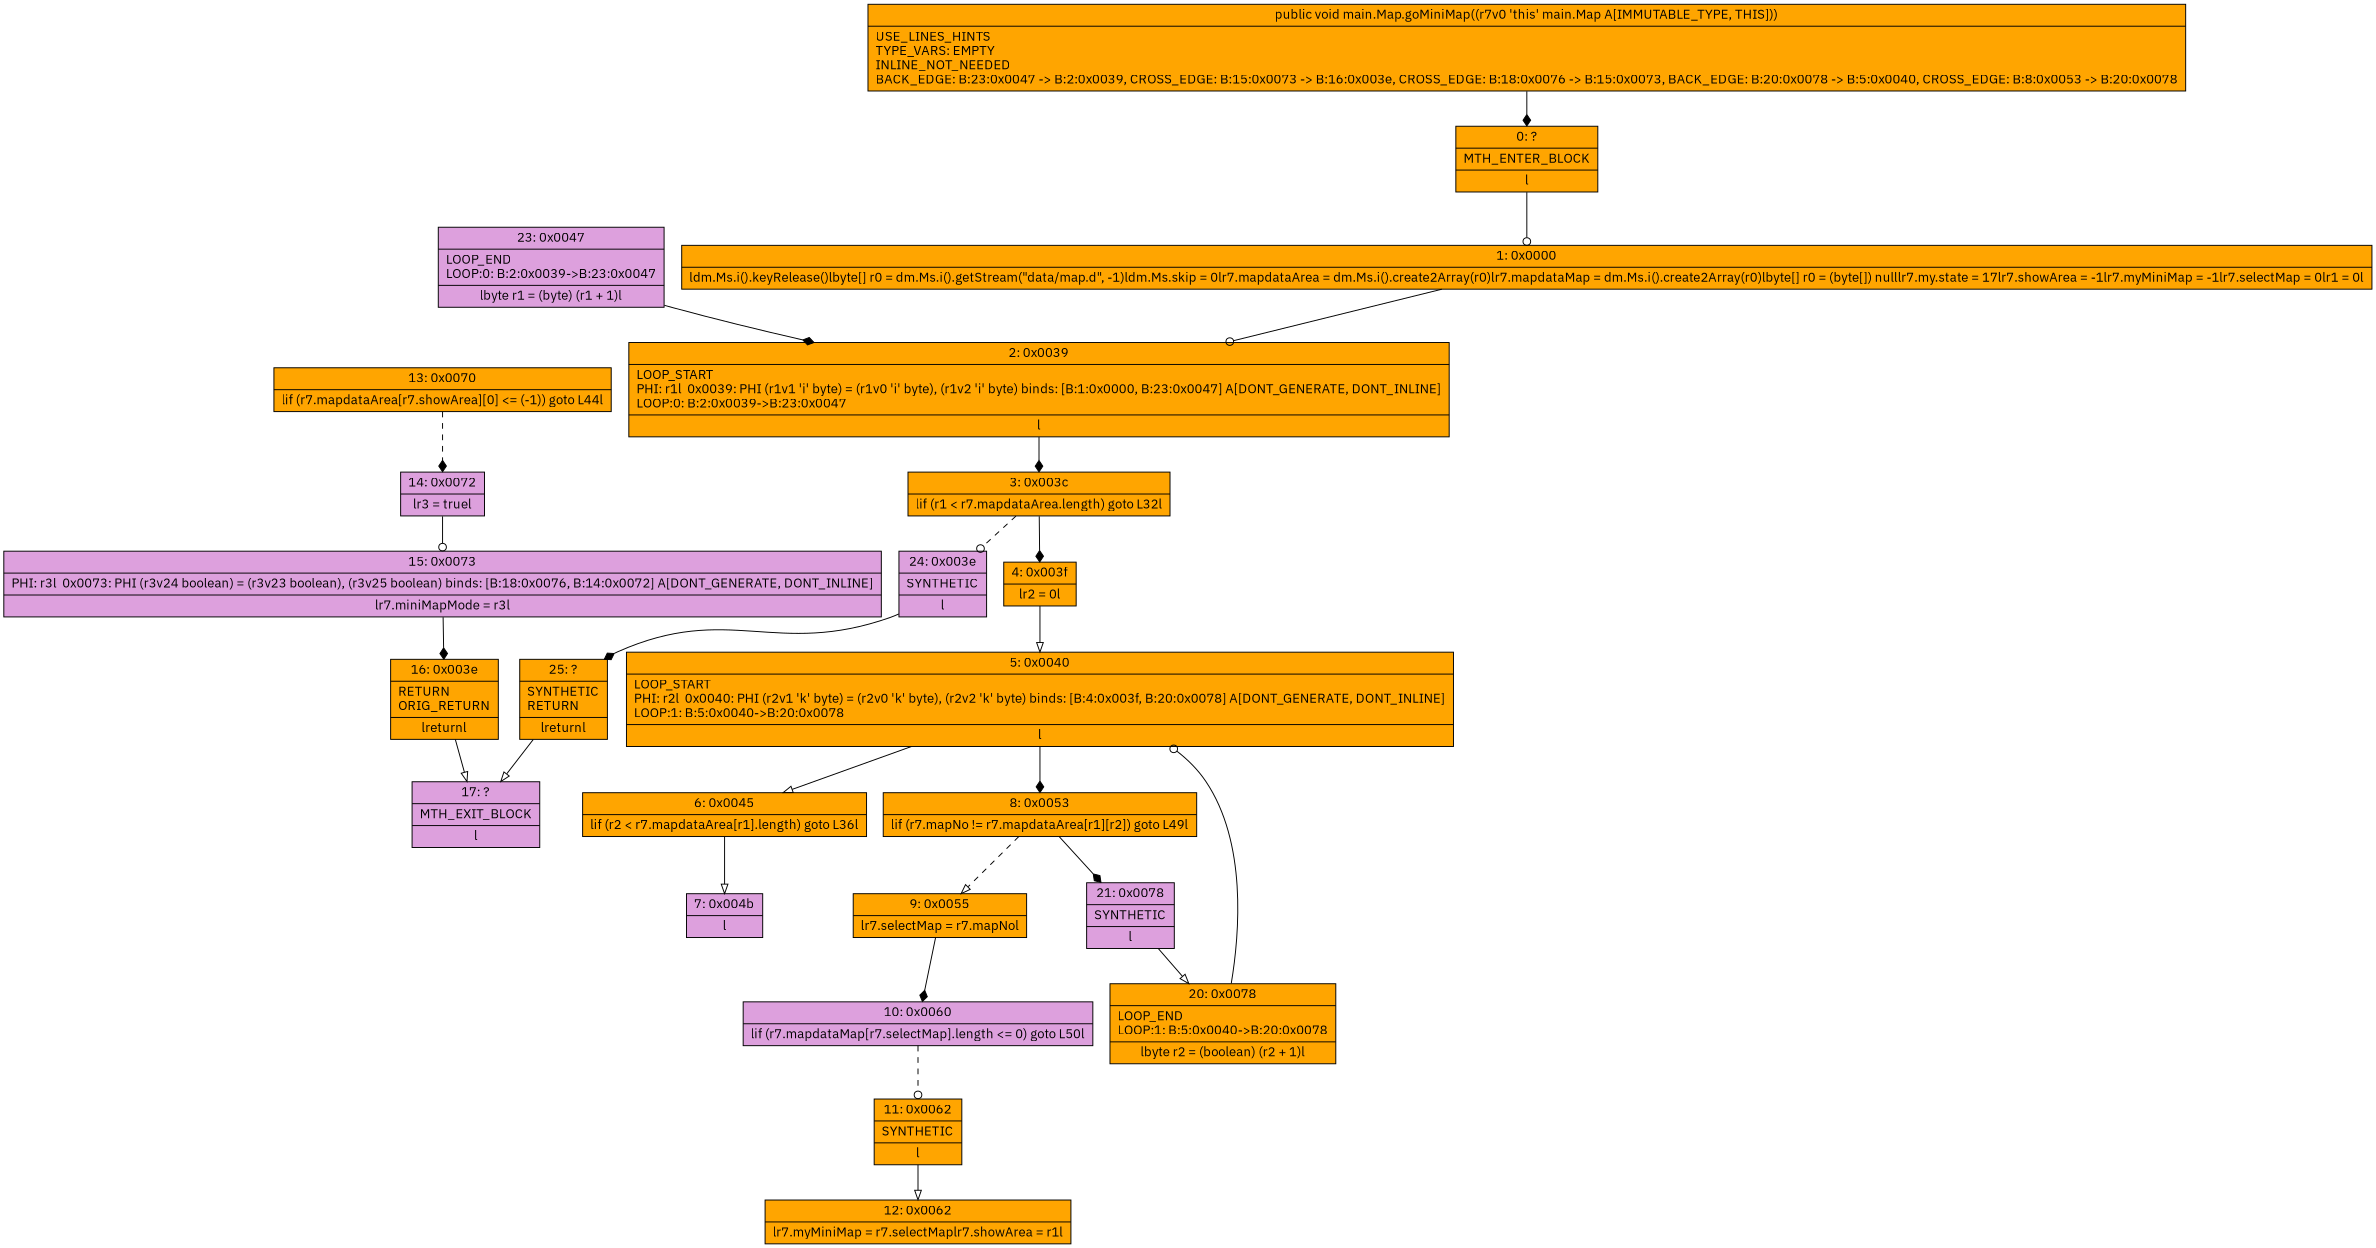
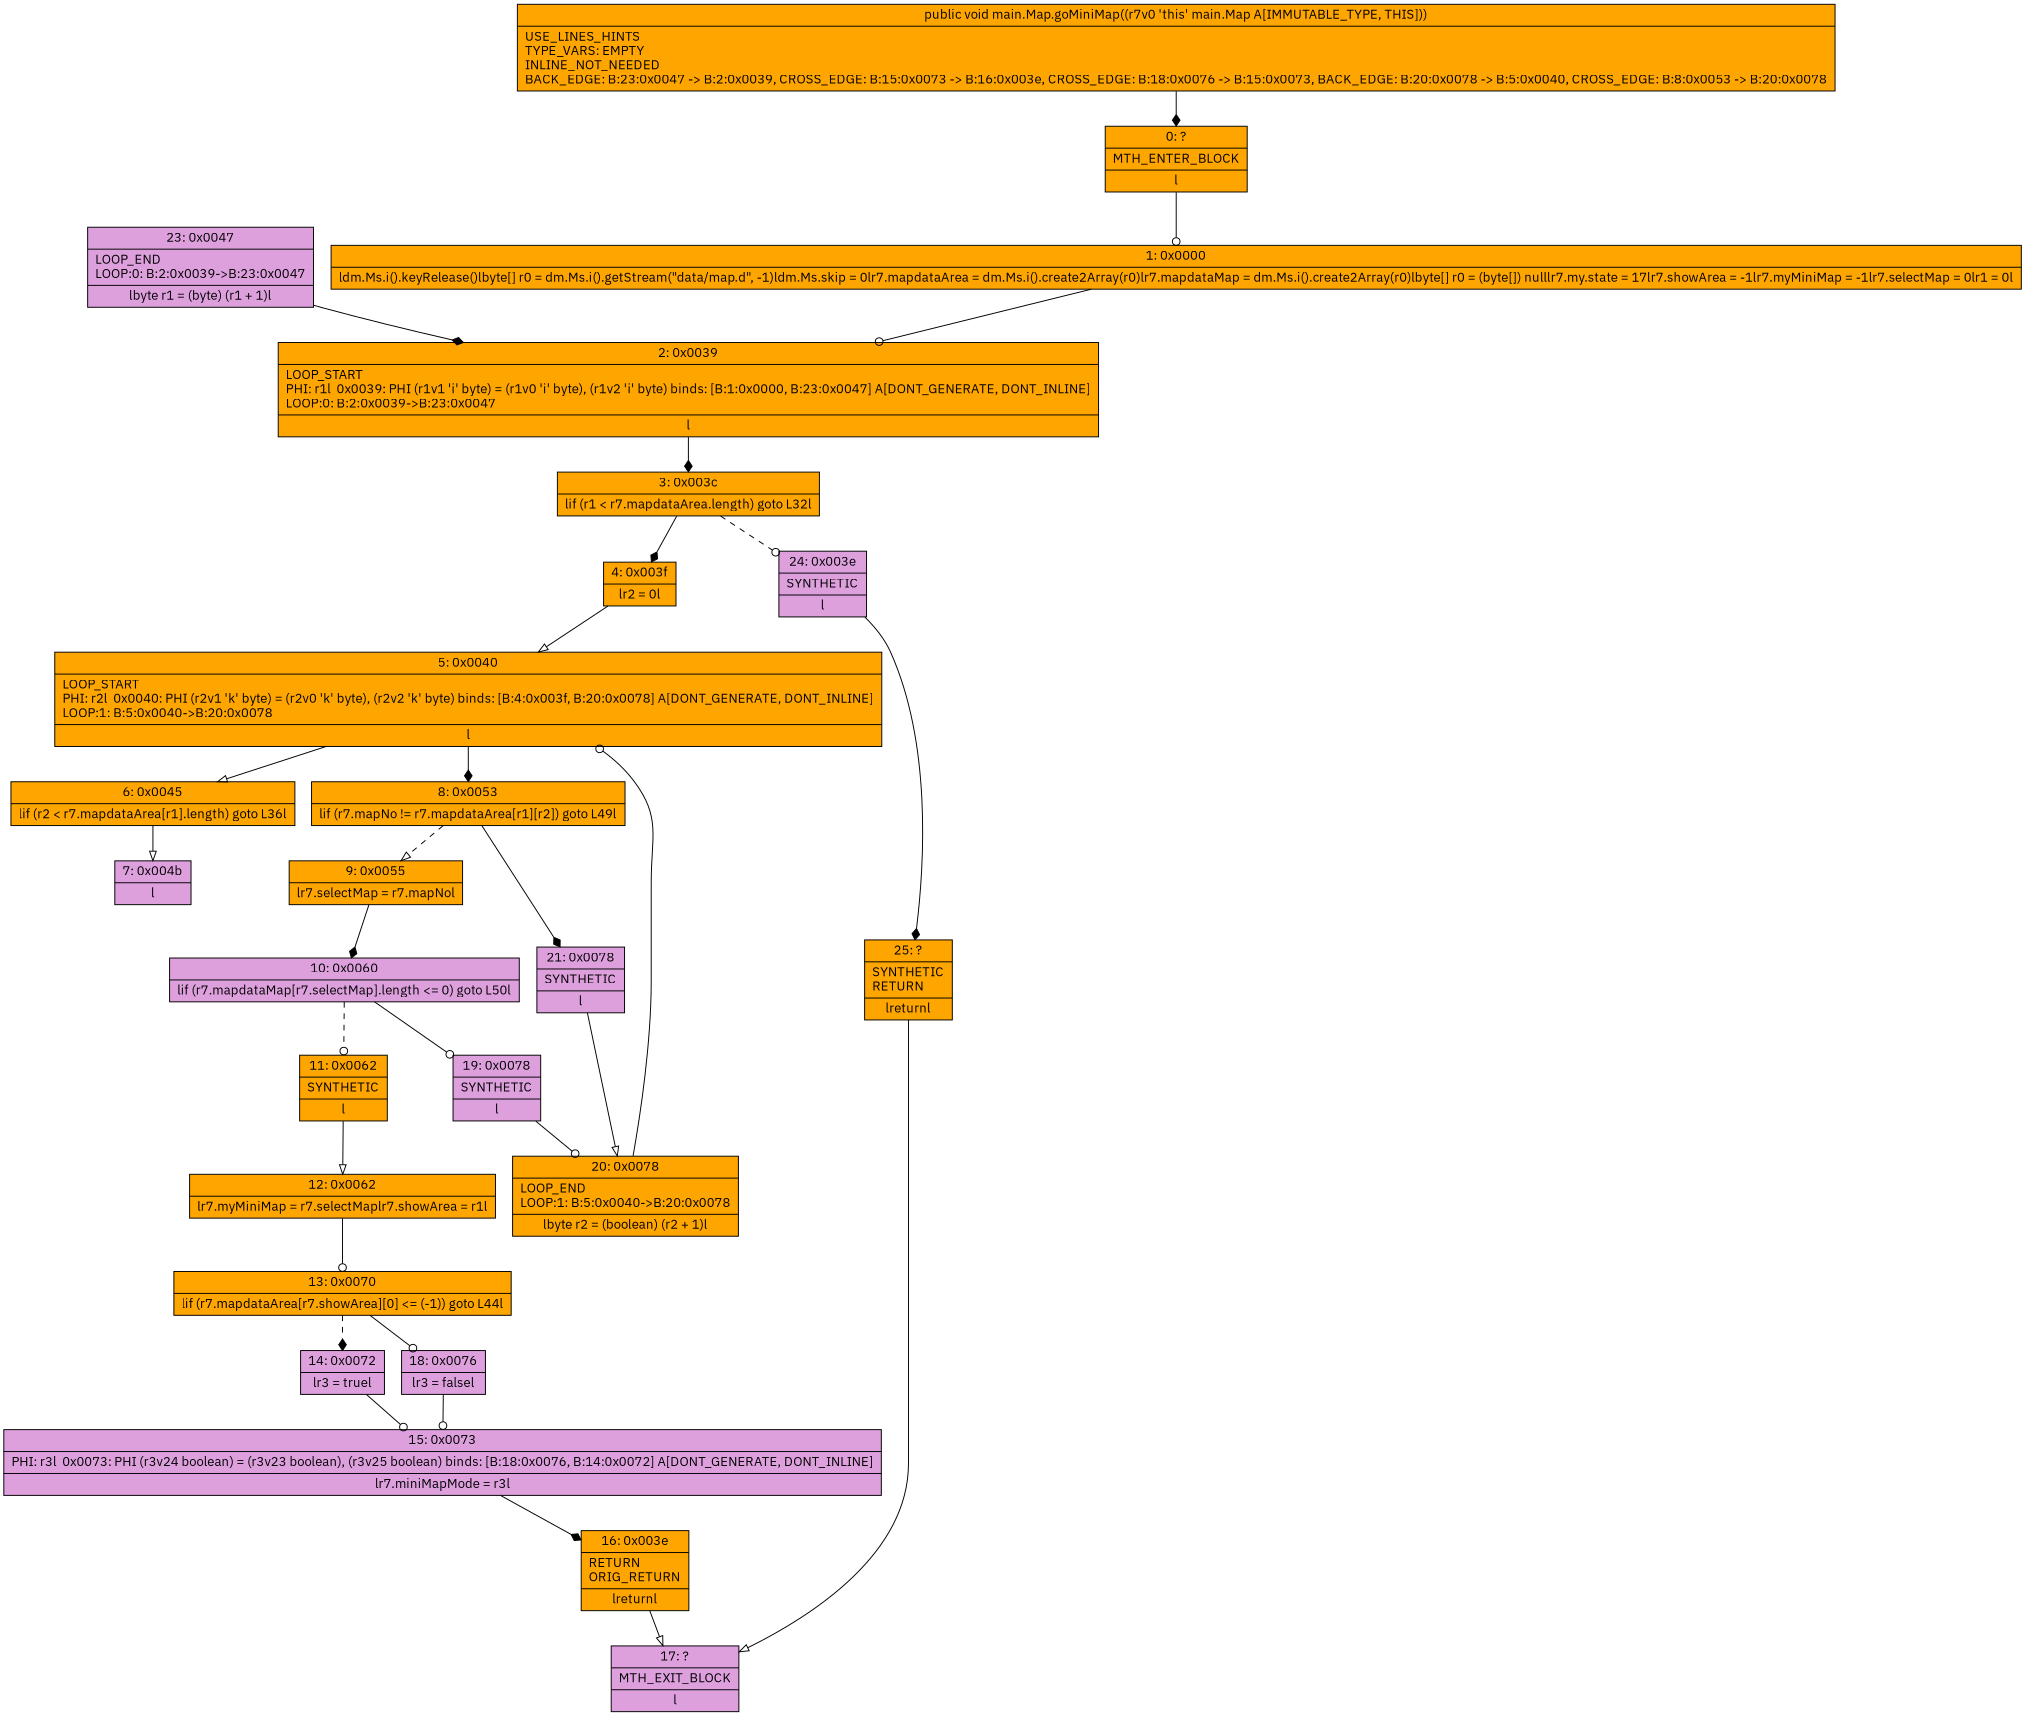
  digraph {
    fontname="IBM Plex Sans"
    node [fillcolor=orange fontname="IBM Plex Sans" shape=record style=filled]
    edge [arrowhead=odot fontname="IBM Plex Sans"]
    n1 [label="{0\:\ ?|MTH_ENTER_BLOCK\l|l}"]
    n2 [label="{1\:\ 0x0000|ldm.Ms.i().keyRelease()lbyte[] r0 = dm.Ms.i().getStream(\"data\/map.d\", \-1)ldm.Ms.skip = 0lr7.mapdataArea = dm.Ms.i().create2Array(r0)lr7.mapdataMap = dm.Ms.i().create2Array(r0)lbyte[] r0 = (byte[]) nulllr7.my.state = 17lr7.showArea = \-1lr7.myMiniMap = \-1lr7.selectMap = 0lr1 = 0l}"]
    n3 [label="{2\:\ 0x0039|LOOP_START\lPHI: r1l  0x0039: PHI (r1v1 'i' byte) = (r1v0 'i' byte), (r1v2 'i' byte) binds: [B:1:0x0000, B:23:0x0047] A[DONT_GENERATE, DONT_INLINE]\lLOOP:0: B:2:0x0039\-\>B:23:0x0047\l|l}"]
    n4 [label="{3\:\ 0x003c|lif (r1 \< r7.mapdataArea.length) goto L32l}"]
    n5 [label="{4\:\ 0x003f|lr2 = 0l}"]
    n6 [fillcolor=plum label="{24\:\ 0x003e|SYNTHETIC\l|l}"]
    n7 [label="{5\:\ 0x0040|LOOP_START\lPHI: r2l  0x0040: PHI (r2v1 'k' byte) = (r2v0 'k' byte), (r2v2 'k' byte) binds: [B:4:0x003f, B:20:0x0078] A[DONT_GENERATE, DONT_INLINE]\lLOOP:1: B:5:0x0040\-\>B:20:0x0078\l|l}"]
    n8 [label="{25\:\ ?|SYNTHETIC\lRETURN\l|lreturnl}"]
    n9 [label="{6\:\ 0x0045|lif (r2 \< r7.mapdataArea[r1].length) goto L36l}"]
    n10 [label="{8\:\ 0x0053|lif (r7.mapNo != r7.mapdataArea[r1][r2]) goto L49l}"]
    n11 [fillcolor=plum label="{7\:\ 0x004b|l}"]
    n12 [label="{9\:\ 0x0055|lr7.selectMap = r7.mapNol}"]
    n13 [fillcolor=plum label="{21\:\ 0x0078|SYNTHETIC\l|l}"]
    n14 [fillcolor=plum label="{10\:\ 0x0060|lif (r7.mapdataMap[r7.selectMap].length \<= 0) goto L50l}"]
    n15 [label="{20\:\ 0x0078|LOOP_END\lLOOP:1: B:5:0x0040\-\>B:20:0x0078\l|lbyte r2 = (boolean) (r2 + 1)l}"]
    n16 [label="{11\:\ 0x0062|SYNTHETIC\l|l}"]
+   n17 [fillcolor=plum label="{19\:\ 0x0078|SYNTHETIC\l|l}"]
    n18 [label="{12\:\ 0x0062|lr7.myMiniMap = r7.selectMaplr7.showArea = r1l}"]
    n19 [label="{13\:\ 0x0070|lif (r7.mapdataArea[r7.showArea][0] \<= (\-1)) goto L44l}"]
    n20 [fillcolor=plum label="{14\:\ 0x0072|lr3 = truel}"]
+   n21 [fillcolor=plum label="{18\:\ 0x0076|lr3 = falsel}"]
    n22 [fillcolor=plum label="{15\:\ 0x0073|PHI: r3l  0x0073: PHI (r3v24 boolean) = (r3v23 boolean), (r3v25 boolean) binds: [B:18:0x0076, B:14:0x0072] A[DONT_GENERATE, DONT_INLINE]\l|lr7.miniMapMode = r3l}"]
    n23 [label="{16\:\ 0x003e|RETURN\lORIG_RETURN\l|lreturnl}"]
    n24 [fillcolor=plum label="{17\:\ ?|MTH_EXIT_BLOCK\l|l}"]
    n25 [fillcolor=plum label="{23\:\ 0x0047|LOOP_END\lLOOP:0: B:2:0x0039\-\>B:23:0x0047\l|lbyte r1 = (byte) (r1 + 1)l}"]
    n26 [label="{public void main.Map.goMiniMap((r7v0 'this' main.Map A[IMMUTABLE_TYPE, THIS]))  | USE_LINES_HINTS\lTYPE_VARS: EMPTY\lINLINE_NOT_NEEDED\lBACK_EDGE: B:23:0x0047 \-\> B:2:0x0039, CROSS_EDGE: B:15:0x0073 \-\> B:16:0x003e, CROSS_EDGE: B:18:0x0076 \-\> B:15:0x0073, BACK_EDGE: B:20:0x0078 \-\> B:5:0x0040, CROSS_EDGE: B:8:0x0053 \-\> B:20:0x0078\l}"]
    n1 -> n2
    n2 -> n3
    n3 -> n4 [arrowhead=diamond]
    n4 -> n5 [arrowhead=diamond]
    n4 -> n6 [style=dashed]
    n5 -> n7 [arrowhead=onormal]
    n6 -> n8 [arrowhead=diamond]
    n7 -> n9 [arrowhead=onormal]
    n7 -> n10 [arrowhead=diamond]
    n8 -> n24 [arrowhead=onormal]
    n9 -> n11 [arrowhead=onormal]
    n10 -> n12 [arrowhead=onormal style=dashed]
    n10 -> n13 [arrowhead=diamond]
    n12 -> n14 [arrowhead=diamond]
    n13 -> n15 [arrowhead=onormal]
    n14 -> n16 [style=dashed]
+   n14 -> n17
    n15 -> n7
    n16 -> n18 [arrowhead=onormal]
+   n17 -> n15
+   n18 -> n19
    n19 -> n20 [arrowhead=diamond style=dashed]
+   n19 -> n21
    n20 -> n22
+   n21 -> n22
    n22 -> n23 [arrowhead=diamond]
    n23 -> n24 [arrowhead=onormal]
    n25 -> n3 [arrowhead=diamond]
    n26 -> n1 [arrowhead=diamond]
  }
